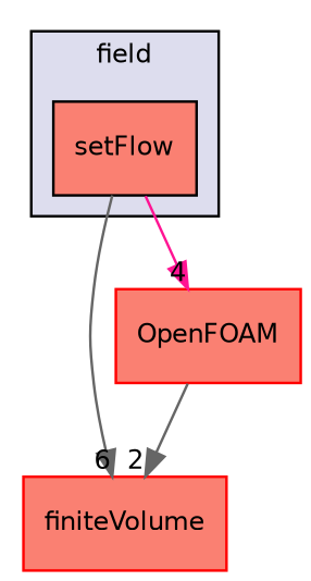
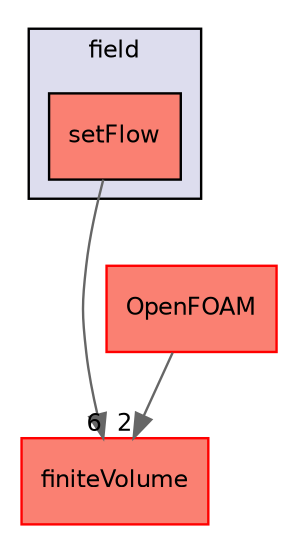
  digraph {
    compound=true
    node [fillcolor=salmon fontname=Helvetica fontsize=10 shape=box style=filled color=red]
    edge [color=gray40 labeldistance=1.5 labelfontname=Helvetica labelfontsize=10]
    n1 [label=setFlow pencolor=black color=""]
    n2 [label=finiteVolume]
    n3 [label=OpenFOAM]
    subgraph cluster_1 {
      bgcolor="#ddddee"
      fontname=Helvetica
      fontsize=10
      label=field
      pencolor=black
      n1
    }
    n1 -> n2 [headlabel=6]
-   n1 -> n3 [color=deeppink headlabel=4]
    n3 -> n2 [headlabel=2]
  }
